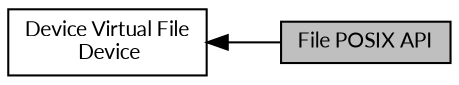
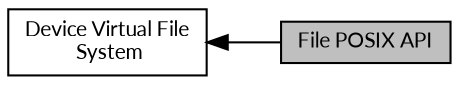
  digraph {
    rankdir=LR
    fontname=Lato
    node [color=black fontname=Lato fontsize=10 shape=record style=filled]
-   n1 [fillcolor=white height=0.2 label="Device Virtual File\l Device" width=0.4]
+   n1 [fillcolor=white height=0.2 label="Device Virtual File\l System" width=0.4]
    n2 [fillcolor=grey75 fontcolor=black height=0.2 label="File POSIX API" width=0.4]
    n1 -> n2 [dir=back fontname=Lato fontsize=10 labelfontname="FreeSans.ttf" labelfontsize=10 shape=plaintext style=solid]
  }
